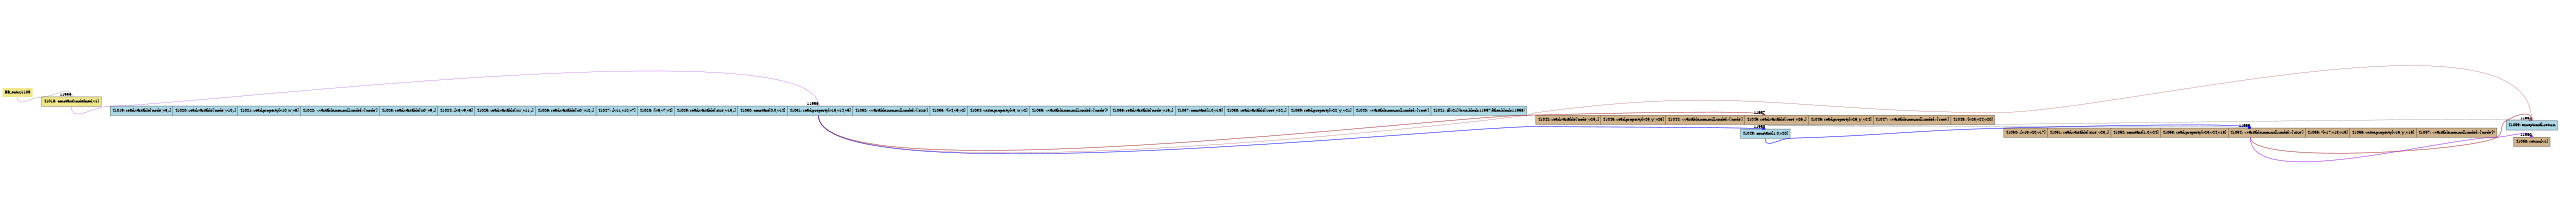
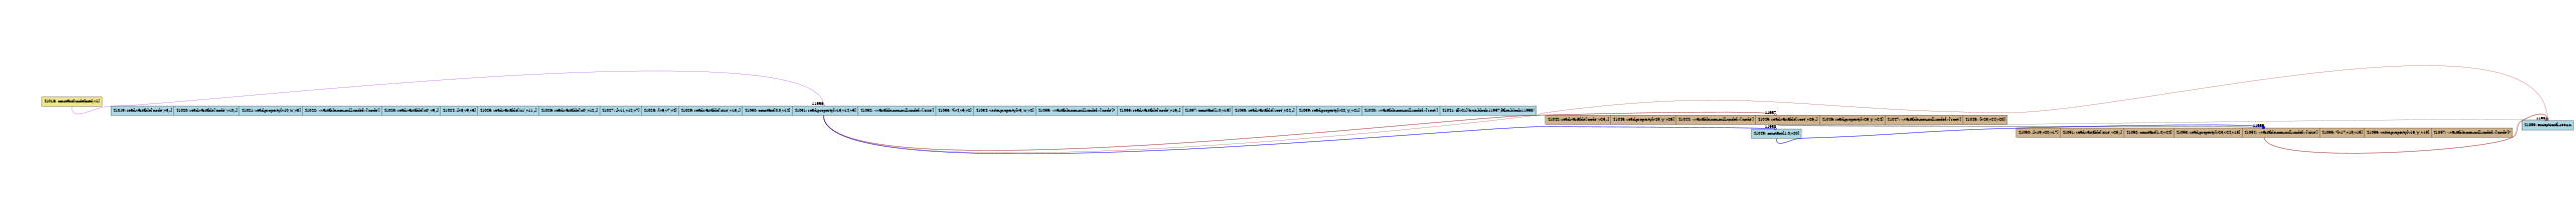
  digraph {
    rankdir=LR
    node [fillcolor=lightblue shape=record style=filled]
    edge [arrowhead=normal color=gray40 headport=n style=solid tailport=s]
-   BB_entry1105 [fillcolor=khaki shape=none]
    n2 [fillcolor=khaki label="{41018: constant[undefined,v1]}"]
    n3 [label="{41019: read-variable['node',v3,-]|41020: read-variable['node',v10,-]|41021: read-property[v10,'x',v8]|41022: \<variable-non-null-undef\>['node']|41023: read-variable['x0',v9,-]|41024: -[v8,v9,v6]|41025: read-variable['x1',v11,-]|41026: read-variable['x0',v12,-]|41027: -[v11,v12,v7]|41028: /[v6,v7,v4]|41029: read-variable['size',v13,-]|41030: constant[0.0,v14]|41031: read-property[v13,v14,v5]|41032: \<variable-non-null-undef\>['size']|41033: *[v4,v5,v2]|41034: write-property[v3,'x',v2]|41035: \<variable-non-null-undef\>['node']*|41036: read-variable['node',v16,-]|41037: constant[1.0,v19]|41038: read-variable['root',v22,-]|41039: read-property[v22,'y',v21]|41040: \<variable-non-null-undef\>['root']|41041: if[v21](true-block:11957,false-block:11958)}"]
    n4 [fillcolor=tan label="{41042: read-variable['node',v25,-]|41043: read-property[v25,'y',v23]|41044: \<variable-non-null-undef\>['node']|41045: read-variable['root',v26,-]|41046: read-property[v26,'y',v24]|41047: \<variable-non-null-undef\>['root']|41048: /[v23,v24,v20]}"]
    n5 [label="{41049: constant[1.0,v20]}"]
    n6 [label="{41059: exceptional-return}"]
    n7 [fillcolor=tan label="{41050: -[v19,v20,v17]|41051: read-variable['size',v23,-]|41052: constant[1.0,v24]|41053: read-property[v23,v24,v18]|41054: \<variable-non-null-undef\>['size']|41055: *[v17,v18,v15]|41056: write-property[v16,'y',v15]|41057: \<variable-non-null-undef\>['node']*}"]
-   n8 [fillcolor=tan label="{41058: return[v1]}"]
-   BB_entry1105 -> n2 [arrowhead=odot headlabel="    11955"]
    n2 -> n3 [arrowhead=odot color=purple headlabel="      11956"]
-   n3 -> n4 [color=brown headlabel="      11957" style=bold]
-   n3 -> n5 [color=blue headlabel="      11958" style=bold]
+   n3 -> n4 [arrowhead=odot color=brown headlabel="      11957" style=bold]
+   n3 -> n5 [arrowhead=odot color=blue headlabel="      11958" style=bold]
    n3 -> n6 [arrowhead=odot color=brown headlabel="      11961"]
    n4 -> n6
-   n4 -> n7 [arrowhead=box headlabel="      11959"]
+   n4 -> n7 [arrowhead=box headlabel="      11959" style=bold]
    n5 -> n7 [arrowhead=box color=blue style=bold]
    n7 -> n6 [color=brown style=bold]
-   n7 -> n8 [arrowhead=box color=purple headlabel="      11960" style=bold]
  }
